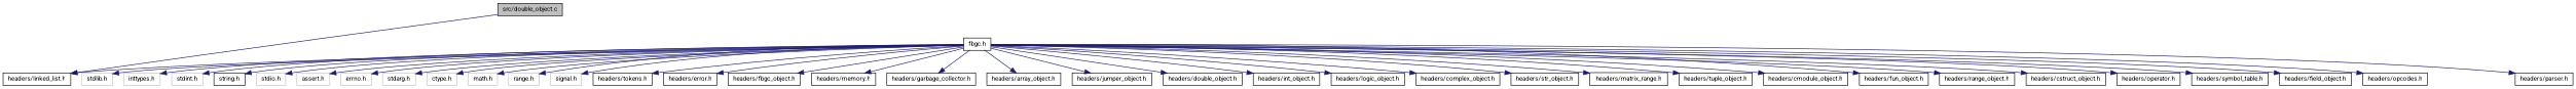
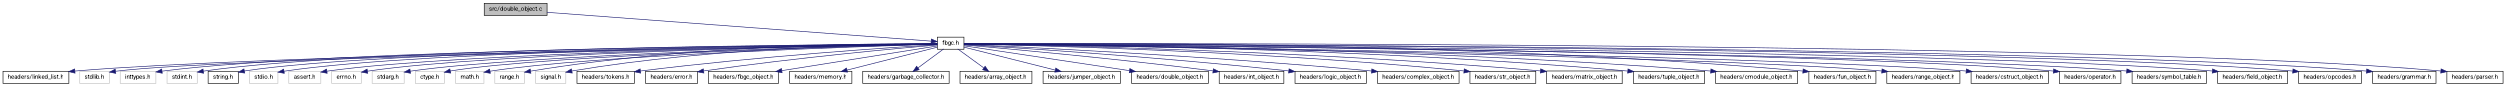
  digraph {
    fontname=Roboto
    node [color=black fillcolor=white fontname=Roboto fontsize=10 shape=record style=filled]
    edge [color=midnightblue fontname=Roboto fontsize=10 labelfontname=Helvetica labelfontsize=10 style=solid]
    n1 [fillcolor=grey75 fontcolor=black height=0.2 label="src/double_object.c" width=0.4]
    n2 [height=0.2 label="fbgc.h" width=0.4]
    n3 [color=grey75 height=0.2 label="stdlib.h" width=0.4]
    n4 [color=grey75 height=0.2 label="inttypes.h" width=0.4]
    n5 [color=grey75 height=0.2 label="stdint.h" width=0.4]
    n6 [height=0.2 label="string.h" width=0.4]
    n7 [color=grey75 height=0.2 label="stdio.h" width=0.4]
    n8 [color=grey75 height=0.2 label="assert.h" width=0.4]
    n9 [color=grey75 height=0.2 label="errno.h" width=0.4]
    n10 [color=grey75 height=0.2 label="stdarg.h" width=0.4]
    n11 [color=grey75 height=0.2 label="ctype.h" width=0.4]
    n12 [color=grey75 height=0.2 label="math.h" width=0.4]
    n13 [color=grey75 height=0.2 label="range.h" width=0.4]
    n14 [color=grey75 height=0.2 label="signal.h" width=0.4]
    n15 [height=0.2 label="headers/tokens.h" width=0.4]
    n16 [height=0.2 label="headers/error.h" width=0.4]
    n17 [height=0.2 label="headers/fbgc_object.h" width=0.4]
    n18 [height=0.2 label="headers/memory.h" width=0.4]
    n19 [height=0.2 label="headers/garbage_collector.h" width=0.4]
    n20 [height=0.2 label="headers/linked_list.h" width=0.4]
    n21 [height=0.2 label="headers/array_object.h" width=0.4]
    n22 [height=0.2 label="headers/jumper_object.h" width=0.4]
    n23 [height=0.2 label="headers/double_object.h" width=0.4]
    n24 [height=0.2 label="headers/int_object.h" width=0.4]
    n25 [height=0.2 label="headers/logic_object.h" width=0.4]
    n26 [height=0.2 label="headers/complex_object.h" width=0.4]
    n27 [height=0.2 label="headers/str_object.h" width=0.4]
-   n28 [height=0.2 label="headers/matrix_range.h" width=0.4]
+   n28 [height=0.2 label="headers/matrix_object.h" width=0.4]
    n29 [height=0.2 label="headers/tuple_object.h" width=0.4]
    n30 [height=0.2 label="headers/cmodule_object.h" width=0.4]
    n31 [height=0.2 label="headers/fun_object.h" width=0.4]
    n32 [height=0.2 label="headers/range_object.h" width=0.4]
    n33 [height=0.2 label="headers/cstruct_object.h" width=0.4]
    n34 [height=0.2 label="headers/operator.h" width=0.4]
    n35 [height=0.2 label="headers/symbol_table.h" width=0.4]
    n36 [height=0.2 label="headers/field_object.h" width=0.4]
    n37 [height=0.2 label="headers/opcodes.h" width=0.4]
+   n38 [height=0.2 label="headers/grammar.h" width=0.4]
    n39 [height=0.2 label="headers/parser.h" width=0.4]
-   n1 -> n20
+   n1 -> n2
    n2 -> n3
    n2 -> n4
    n2 -> n5
    n2 -> n6
    n2 -> n7
    n2 -> n8
    n2 -> n9
    n2 -> n10
    n2 -> n11
    n2 -> n12
    n2 -> n13
    n2 -> n14
    n2 -> n15
    n2 -> n16
    n2 -> n17
    n2 -> n18
    n2 -> n19
    n2 -> n20
    n2 -> n21
    n2 -> n22
    n2 -> n23
    n2 -> n24
    n2 -> n25
    n2 -> n26
    n2 -> n27
    n2 -> n28
    n2 -> n29
    n2 -> n30
    n2 -> n31
    n2 -> n32
    n2 -> n33
    n2 -> n34
    n2 -> n35
    n2 -> n36
    n2 -> n37
+   n2 -> n38
    n2 -> n39
  }
